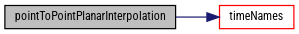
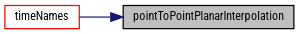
  digraph {
    rankdir=LR
    fontname="Roboto Condensed"
    node [fontname="Roboto Condensed" fontsize=10 shape=record]
    n1 [color=black fillcolor=grey75 fontcolor=black height=0.2 label=pointToPointPlanarInterpolation style=filled width=0.4]
    n2 [color=red height=0.2 label=timeNames width=0.4]
-   n1 -> n2 [color=midnightblue fontname="Roboto Condensed" fontsize=10 labelfontname=FreeSans labelfontsize=10 style=solid]
+   n2 -> n1 [color=midnightblue fontname="Roboto Condensed" fontsize=10 labelfontname=FreeSans labelfontsize=10 style=solid]
  }
